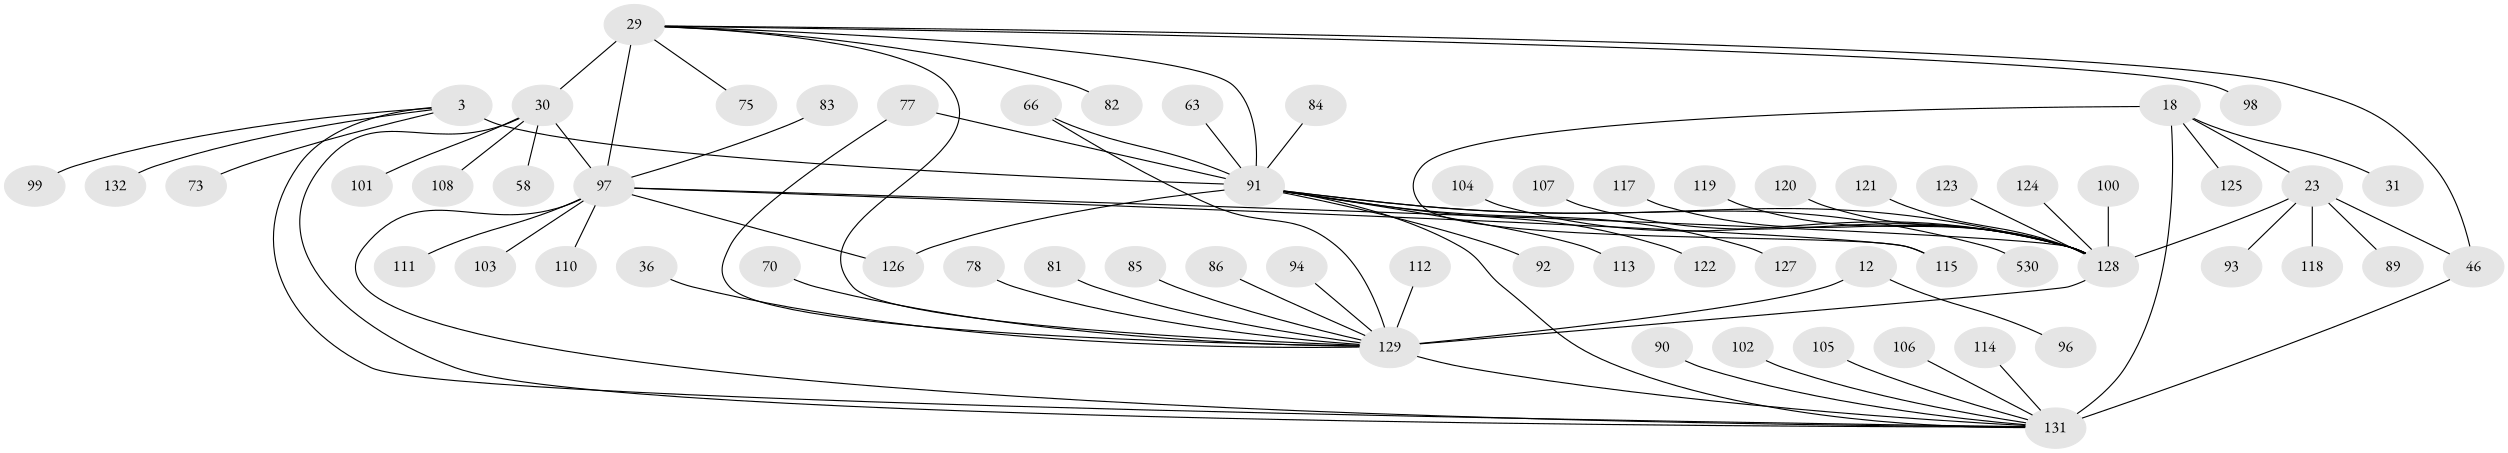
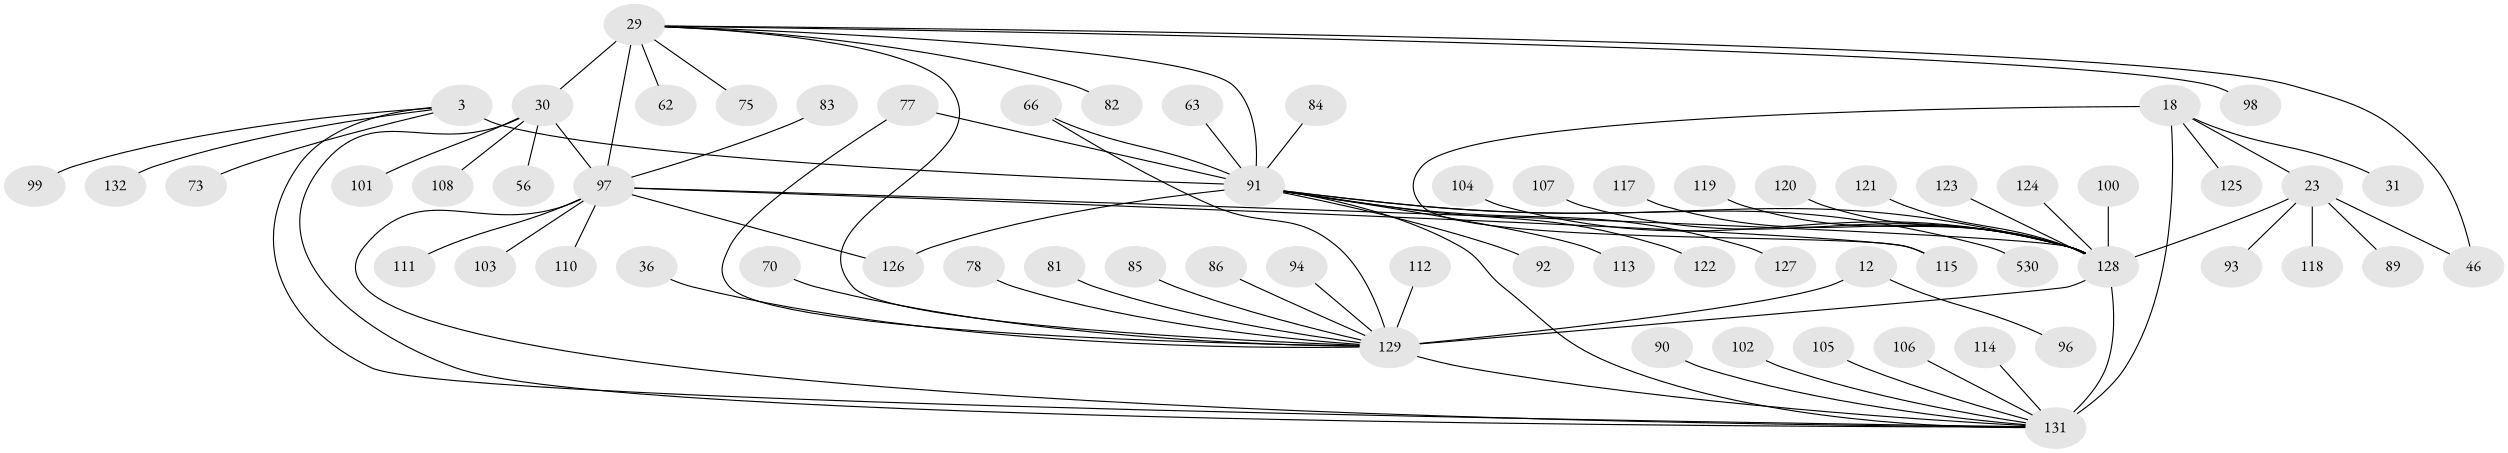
  graph {
    fontname="EB Garamond"
    node [color=gray90 fontname="EB Garamond" style=filled]
    edge [fontname="EB Garamond"]
    3 [super="+2"]
    73
    91 [super="+6+32+47"]
    99
    131 [super="+80"]
    132
    128 [super="+24+33+38+42+48+57+64+65+67+87"]
    92
    113
    122
    126 [super="+109"]
    127
    n13 [label=530]
    12 [super="+8"]
    96
    129 [super="+11+35"]
    18 [super="+17"]
    23 [super="+22"]
    31
    115
    125
    46
    89
    93
    118 [super="+116"]
    29 [super="+28"]
    30 [super="+27"]
+   62 [super="+53"]
    75
    82
    97 [super="+95+26"]
    98
-   58
+   58 [label=56]
    101
    108
    103
    110 [super="+69"]
    111
    36
    63
    66
    70
    77
    78
    81
    83
    84
    85
    86
    90
    94
    100
    102
    104
    105
    106 [super="+56"]
    107
    112 [super="+76"]
    114
    117 [super="+68"]
    119 [super="+71"]
    120
    121
    123
    124
    3 -- 73
    3 -- 91 [weight=8]
    3 -- 99
    3 -- 131
    3 -- 132
    91 -- 131
    91 -- 128
    91 -- 92
    91 -- 113
    91 -- 122
    91 -- 126
    91 -- 127
    91 -- n13
-   46 -- 131
+   128 -- 131
    128 -- 129
    12 -- 96
    12 -- 129 [weight=8]
    129 -- 131
    18 -- 131 [weight=8]
    18 -- 23
    18 -- 31
    18 -- 115
    18 -- 125
    23 -- 128 [weight=9]
    23 -- 46
    23 -- 89
    23 -- 93
    23 -- 118
    29 -- 91 [weight=2]
    29 -- 129 [weight=2]
    29 -- 46
    29 -- 30 [weight=4]
+   29 -- 62
    29 -- 75
    29 -- 82
    29 -- 97 [weight=5]
    29 -- 98
    30 -- 131
    30 -- 97 [weight=4]
    30 -- 58
    30 -- 101
    30 -- 108
    97 -- 131
    97 -- 128 [weight=2]
    97 -- 126
    97 -- 115
    97 -- 103
    97 -- 110
    97 -- 111
    36 -- 129
    63 -- 91
    66 -- 91
    66 -- 129
    70 -- 129
    77 -- 91
    77 -- 129
    78 -- 129
    81 -- 129
    83 -- 97
    84 -- 91
    85 -- 129
    86 -- 129
    90 -- 131
    94 -- 129
    100 -- 128
    102 -- 131
    104 -- 128
    105 -- 131
    106 -- 131
    107 -- 128
    112 -- 129
    114 -- 131
    117 -- 128
    119 -- 128
    120 -- 128
    121 -- 128
    123 -- 128
    124 -- 128
  }
